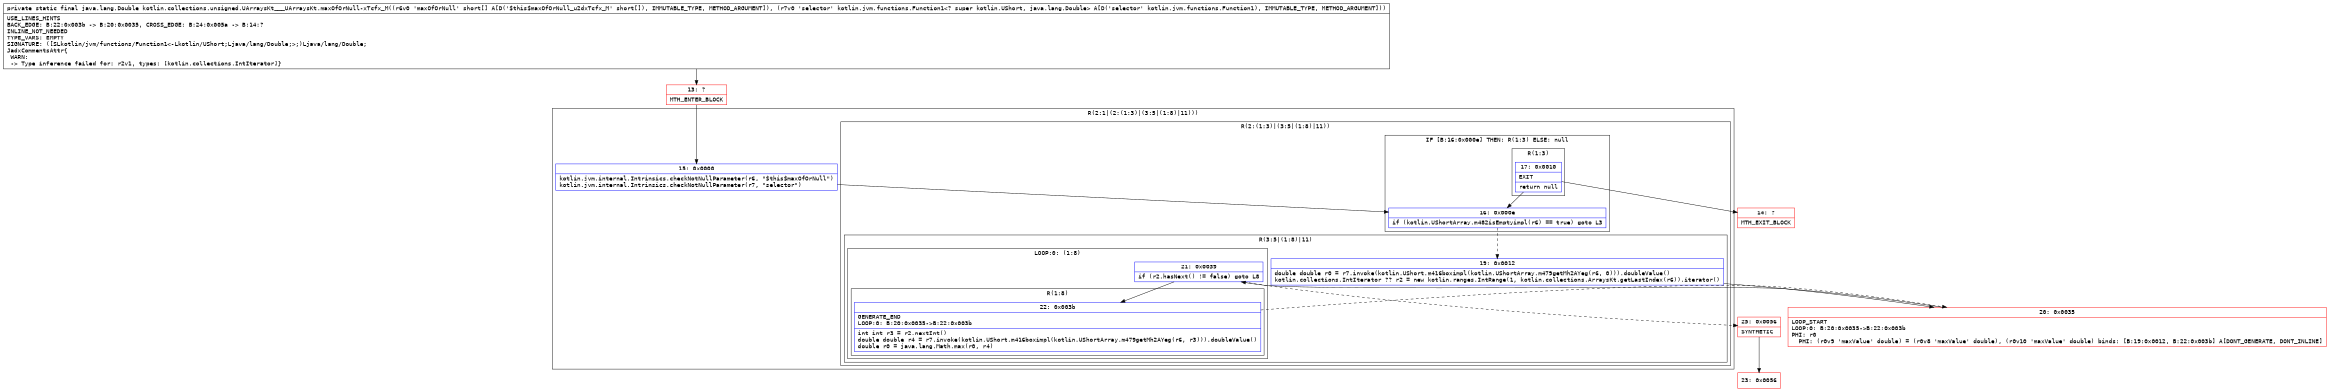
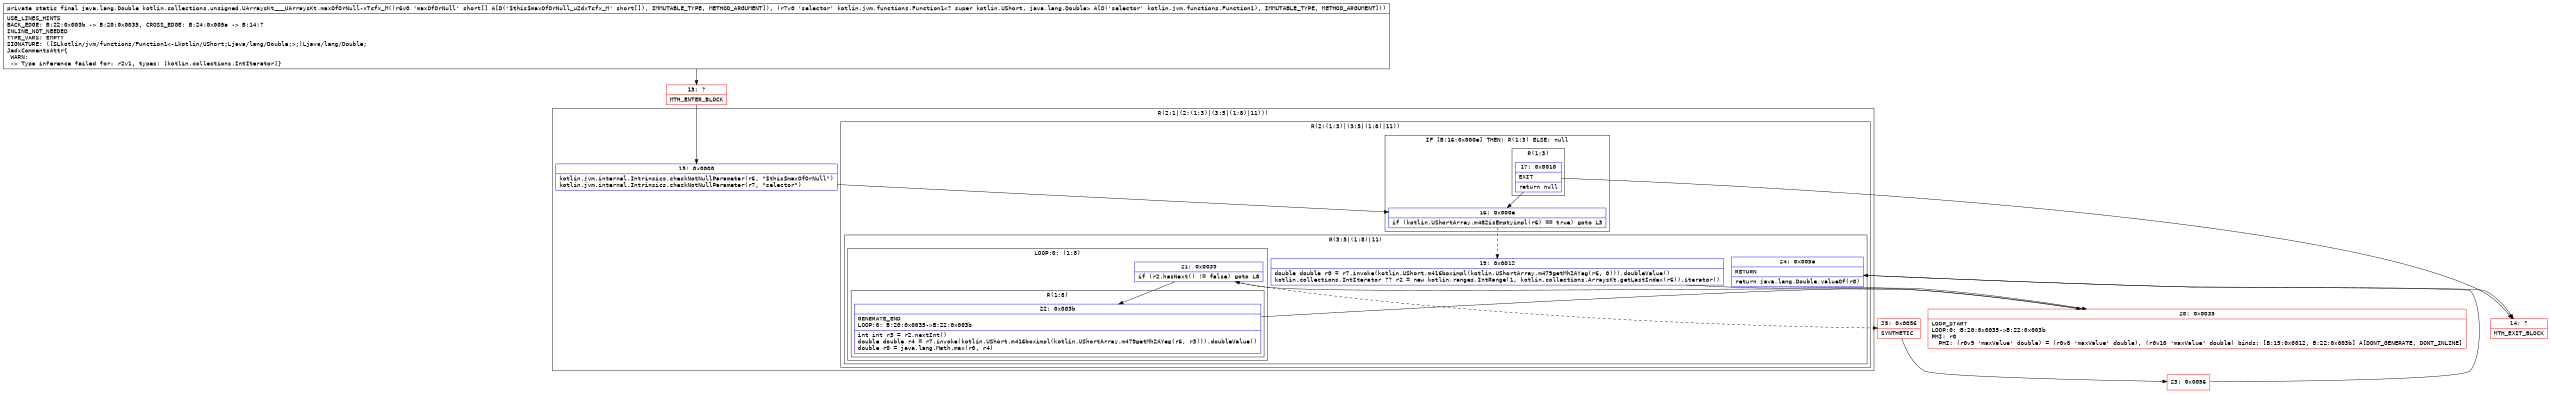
  digraph {
    fontname="DejaVu Sans Mono"
    node [color=blue fontname="DejaVu Sans Mono" shape=record]
    edge [fontname="DejaVu Sans Mono"]
    n1 [label="{17\:\ 0x0010|EXIT\l|return null\l}"]
    n2 [label="{16\:\ 0x000e|if (kotlin.UShortArray.m482isEmptyimpl(r6) == true) goto L3\l}"]
    n3 [label="{22\:\ 0x003b|GENERATE_END\lLOOP:0: B:20:0x0035\-\>B:22:0x003b\l|int int r3 = r2.nextInt()\ldouble double r4 = r7.invoke(kotlin.UShort.m416boximpl(kotlin.UShortArray.m479getMh2AYeg(r6, r3))).doubleValue()\ldouble r0 = java.lang.Math.max(r0, r4)\l}"]
    n4 [label="{21\:\ 0x0039|if (r2.hasNext() != false) goto L8\l}"]
    n5 [label="{19\:\ 0x0012|double double r0 = r7.invoke(kotlin.UShort.m416boximpl(kotlin.UShortArray.m479getMh2AYeg(r6, 0))).doubleValue()\lkotlin.collections.IntIterator ?? r2 = new kotlin.ranges.IntRange(1, kotlin.collections.ArraysKt.getLastIndex(r6)).iterator()\l}"]
+   n6 [label="{24\:\ 0x005a|RETURN\l|return java.lang.Double.valueOf(r0)\l}"]
    n7 [label="{15\:\ 0x0000|kotlin.jvm.internal.Intrinsics.checkNotNullParameter(r6, \"$this$maxOfOrNull\")\lkotlin.jvm.internal.Intrinsics.checkNotNullParameter(r7, \"selector\")\l}"]
    n8 [color=red label="{14\:\ ?|MTH_EXIT_BLOCK\l}"]
    n9 [color=red label="{20\:\ 0x0035|LOOP_START\lLOOP:0: B:20:0x0035\-\>B:22:0x003b\lPHI: r0 \l  PHI: (r0v9 'maxValue' double) = (r0v8 'maxValue' double), (r0v10 'maxValue' double) binds: [B:19:0x0012, B:22:0x003b] A[DONT_GENERATE, DONT_INLINE]\l}"]
    n10 [color=red label="{25\:\ 0x0056|SYNTHETIC\l}"]
    n11 [color=red label="{23\:\ 0x0056}"]
    n12 [color=red label="{13\:\ ?|MTH_ENTER_BLOCK\l}"]
    n13 [label="{private static final java.lang.Double kotlin.collections.unsigned.UArraysKt___UArraysKt.maxOfOrNull\-xTcfx_M((r6v0 'maxOfOrNull' short[] A[D('$this$maxOfOrNull_u2dxTcfx_M' short[]), IMMUTABLE_TYPE, METHOD_ARGUMENT]), (r7v0 'selector' kotlin.jvm.functions.Function1\<? super kotlin.UShort, java.lang.Double\> A[D('selector' kotlin.jvm.functions.Function1), IMMUTABLE_TYPE, METHOD_ARGUMENT]))  | USE_LINES_HINTS\lBACK_EDGE: B:22:0x003b \-\> B:20:0x0035, CROSS_EDGE: B:24:0x005a \-\> B:14:?\lINLINE_NOT_NEEDED\lTYPE_VARS: EMPTY\lSIGNATURE: ([SLkotlin\/jvm\/functions\/Function1\<\-Lkotlin\/UShort;Ljava\/lang\/Double;\>;)Ljava\/lang\/Double;\lJadxCommentsAttr\{\l WARN: \l \-\> Type inference failed for: r2v1, types: [kotlin.collections.IntIterator]\}\l}" color=""]
    subgraph cluster_1 {
      label="R(2:1|(2:(1:3)|(3:5|(1:8)|11)))"
      n7
      subgraph cluster_2 {
        label="R(2:(1:3)|(3:5|(1:8)|11))"
        subgraph cluster_3 {
          label="IF [B:16:0x000e] THEN: R(1:3) ELSE: null"
          n2
          subgraph cluster_4 {
            label="R(1:3)"
            n1
          }
        }
        subgraph cluster_5 {
          label="R(3:5|(1:8)|11)"
          n5
+         n6
          subgraph cluster_6 {
            label="LOOP:0: (1:8)"
            n4
            subgraph cluster_7 {
              label="R(1:8)"
              n3
            }
          }
        }
      }
    }
    n1 -> n2
    n1 -> n8
    n2 -> n5 [style=dashed]
-   n3 -> n9 [style=dashed]
+   n3 -> n9
    n4 -> n3
    n4 -> n10 [style=dashed]
    n5 -> n9
+   n6 -> n8
    n7 -> n2
    n9 -> n4
    n10 -> n11
+   n11 -> n6
    n12 -> n7
    n13 -> n12
  }
